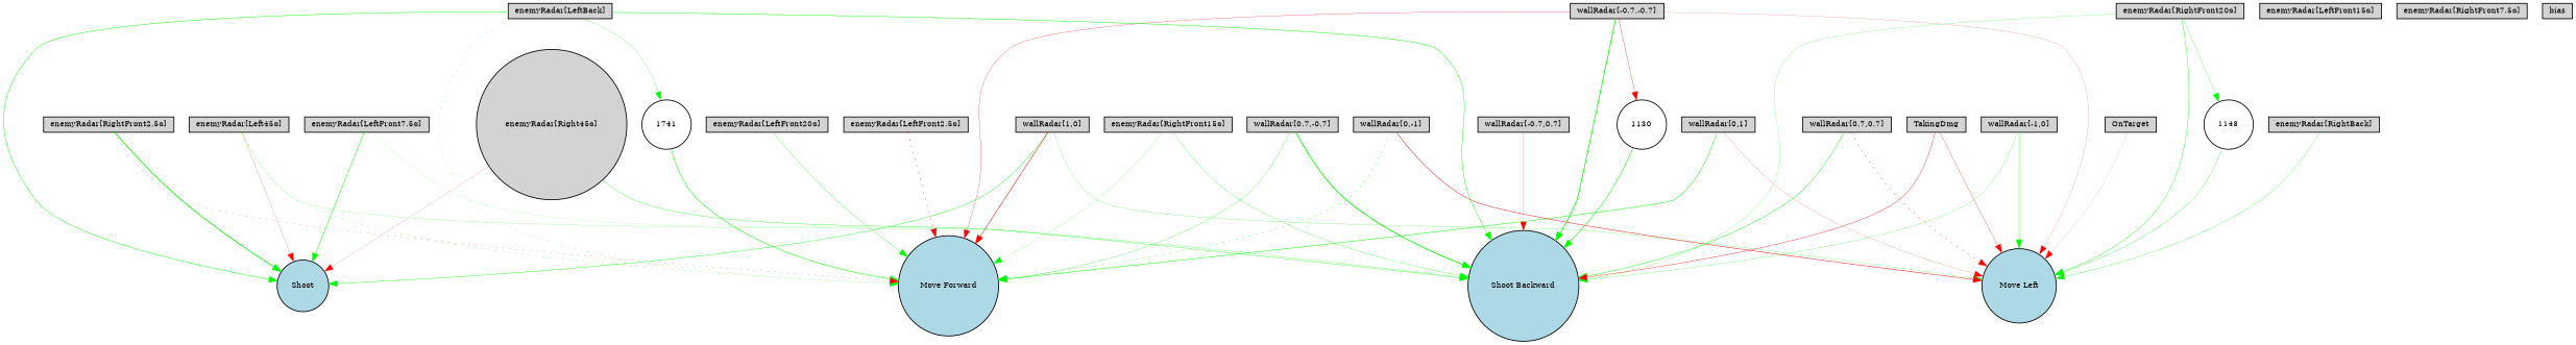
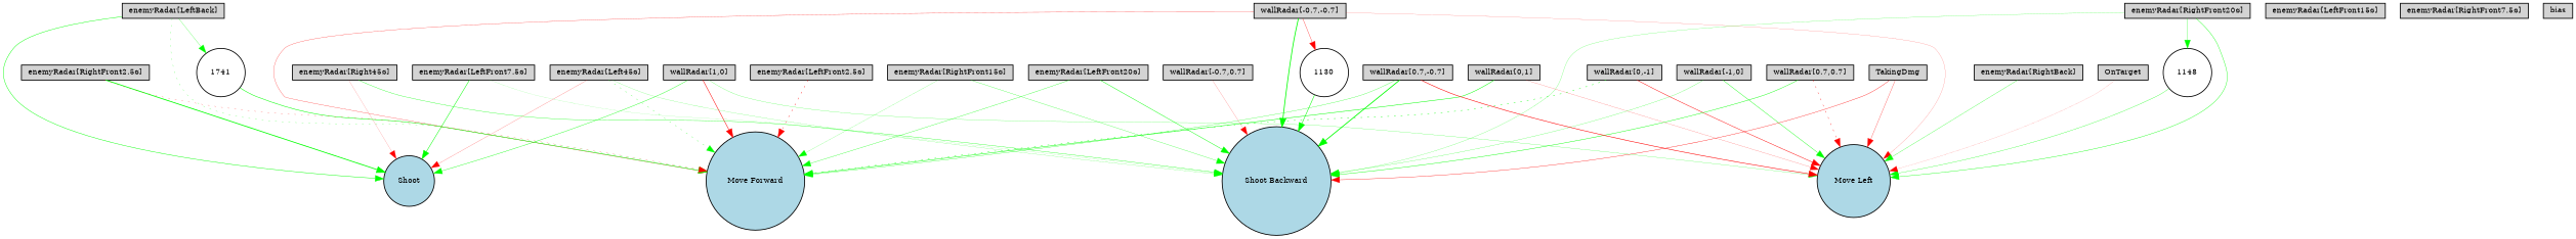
  digraph {
    node [fillcolor=lightgray fontsize=9 shape=box style=filled]
    edge [color=green style=solid]
    "wallRadar[1,0]" [height=0.2 width=0.2]
    Shoot [fillcolor=lightblue height=0.2 shape=circle width=0.2]
    "Move Forward" [fillcolor=lightblue height=0.2 shape=circle width=0.2]
    "Move Left" [fillcolor=lightblue height=0.2 shape=circle width=0.2]
    "wallRadar[0,1]" [height=0.2 width=0.2]
    "wallRadar[-1,0]" [height=0.2 width=0.2]
    n7 [fillcolor=lightblue height=0.2 label="Shoot Backward" shape=circle width=0.2]
    "wallRadar[0,-1]" [height=0.2 width=0.2]
    "wallRadar[0.7,0.7]" [height=0.2 width=0.2]
    "wallRadar[-0.7,0.7]" [height=0.2 width=0.2]
    "wallRadar[-0.7,-0.7]" [height=0.2 width=0.2]
    1130 [fillcolor=white height=0.2 shape=circle width=0.2]
    "wallRadar[0.7,-0.7]" [height=0.2 width=0.2]
    "enemyRadar[RightBack]" [height=0.2 width=0.2]
    "enemyRadar[LeftBack]" [height=0.2 width=0.2]
    n16 [fillcolor=white height=0.2 label=1741 shape=circle width=0.2]
-   "enemyRadar[Right45ø]" [height=0.2 shape=circle width=0.2]
+   "enemyRadar[Right45ø]" [height=0.2 width=0.2]
    "enemyRadar[Left45ø]" [height=0.2 width=0.2]
    "enemyRadar[RightFront20ø]" [height=0.2 width=0.2]
    1148 [fillcolor=white height=0.2 shape=circle width=0.2]
    "enemyRadar[LeftFront20ø]" [height=0.2 width=0.2]
    "enemyRadar[RightFront15ø]" [height=0.2 width=0.2]
    "enemyRadar[LeftFront15ø]" [height=0.2 width=0.2]
    "enemyRadar[RightFront7.5ø]" [height=0.2 width=0.2]
    "enemyRadar[LeftFront7.5ø]" [height=0.2 width=0.2]
    "enemyRadar[RightFront2.5ø]" [height=0.2 width=0.2]
    "enemyRadar[LeftFront2.5ø]" [height=0.2 width=0.2]
    OnTarget [height=0.2 width=0.2]
    TakingDmg [height=0.2 width=0.2]
    bias [height=0.2 width=0.2]
    "wallRadar[1,0]" -> Shoot [penwidth=0.441201991104746]
    "wallRadar[1,0]" -> "Move Forward" [color=red penwidth=0.5945572634486094]
    "wallRadar[1,0]" -> "Move Left" [penwidth=0.23789880639430797]
    "wallRadar[0,1]" -> "Move Forward" [penwidth=0.5758393230698756]
    "wallRadar[0,1]" -> "Move Left" [color=red penwidth=0.18510503518267438]
    "wallRadar[-1,0]" -> "Move Left" [penwidth=0.44911561279107426]
    "wallRadar[-1,0]" -> n7 [penwidth=0.25404703903130754]
    "wallRadar[0,-1]" -> "Move Forward" [penwidth=0.48501674374501036 style=dotted]
    "wallRadar[0,-1]" -> "Move Left" [color=red penwidth=0.5300621422530061]
    "wallRadar[0.7,0.7]" -> "Move Left" [color=red penwidth=0.41262722930339946 style=dotted]
    "wallRadar[0.7,0.7]" -> n7 [penwidth=0.5008483767007227]
    "wallRadar[-0.7,0.7]" -> n7 [color=red penwidth=0.17561222545662486]
    "wallRadar[-0.7,-0.7]" -> "Move Forward" [color=red penwidth=0.29091350900123814]
    "wallRadar[-0.7,-0.7]" -> "Move Left" [color=red penwidth=0.16258434249411197]
    "wallRadar[-0.7,-0.7]" -> n7 [penwidth=0.9398384691190929]
    "wallRadar[-0.7,-0.7]" -> 1130 [color=red penwidth=0.35567907610482596]
    1130 -> n7 [penwidth=0.6205301522849821]
    "wallRadar[0.7,-0.7]" -> "Move Forward" [penwidth=0.32433229189114776]
+   "wallRadar[0.7,-0.7]" -> "Move Left" [color=red penwidth=0.6540184164184417]
    "wallRadar[0.7,-0.7]" -> n7 [penwidth=0.9888649036219359]
    "enemyRadar[RightBack]" -> "Move Left" [penwidth=0.32418536937897224]
    "enemyRadar[LeftBack]" -> Shoot [penwidth=0.523277921035349]
    "enemyRadar[LeftBack]" -> "Move Forward" [penwidth=0.24404605511570682 style=dotted]
-   "enemyRadar[LeftBack]" -> n7 [penwidth=0.5153064629108658]
+   "enemyRadar[LeftFront20ø]" -> n7 [penwidth=0.5153064629108658]
    "enemyRadar[LeftBack]" -> n16 [penwidth=0.2680607432643567]
    n16 -> "Move Forward" [penwidth=0.6003484764183474]
    "enemyRadar[Right45ø]" -> Shoot [color=red penwidth=0.14696814749913206]
    "enemyRadar[Right45ø]" -> n7 [penwidth=0.38128383466805726]
    "enemyRadar[Left45ø]" -> Shoot [color=red penwidth=0.2041483633023049]
    "enemyRadar[Left45ø]" -> "Move Forward" [penwidth=0.3038577702277576 style=dotted]
    "enemyRadar[Left45ø]" -> n7 [penwidth=0.17992459666369945]
    "enemyRadar[RightFront20ø]" -> "Move Left" [penwidth=0.44526355050215494]
    "enemyRadar[RightFront20ø]" -> n7 [penwidth=0.22503572638378785]
    "enemyRadar[RightFront20ø]" -> 1148 [penwidth=0.3235783261818692]
    1148 -> "Move Left" [penwidth=0.34864799653058853]
    "enemyRadar[LeftFront20ø]" -> "Move Forward" [penwidth=0.3599657963671814]
    "enemyRadar[RightFront15ø]" -> "Move Forward" [penwidth=0.18758940834890417]
    "enemyRadar[RightFront15ø]" -> n7 [penwidth=0.30735747940397007]
    "enemyRadar[LeftFront7.5ø]" -> Shoot [penwidth=0.5788172545619178]
    "enemyRadar[LeftFront7.5ø]" -> n7 [penwidth=0.11045282821067624]
    "enemyRadar[RightFront2.5ø]" -> Shoot [penwidth=0.9498052876257411]
    "enemyRadar[RightFront2.5ø]" -> "Move Forward" [color=red penwidth=0.2344706822677173 style=dotted]
    "enemyRadar[LeftFront2.5ø]" -> "Move Forward" [color=red penwidth=0.43941055114887984 style=dotted]
    OnTarget -> "Move Left" [color=red penwidth=0.11301865424322492]
    TakingDmg -> "Move Left" [color=red penwidth=0.31391875391532154]
    TakingDmg -> n7 [color=red penwidth=0.40667584820002767]
  }
